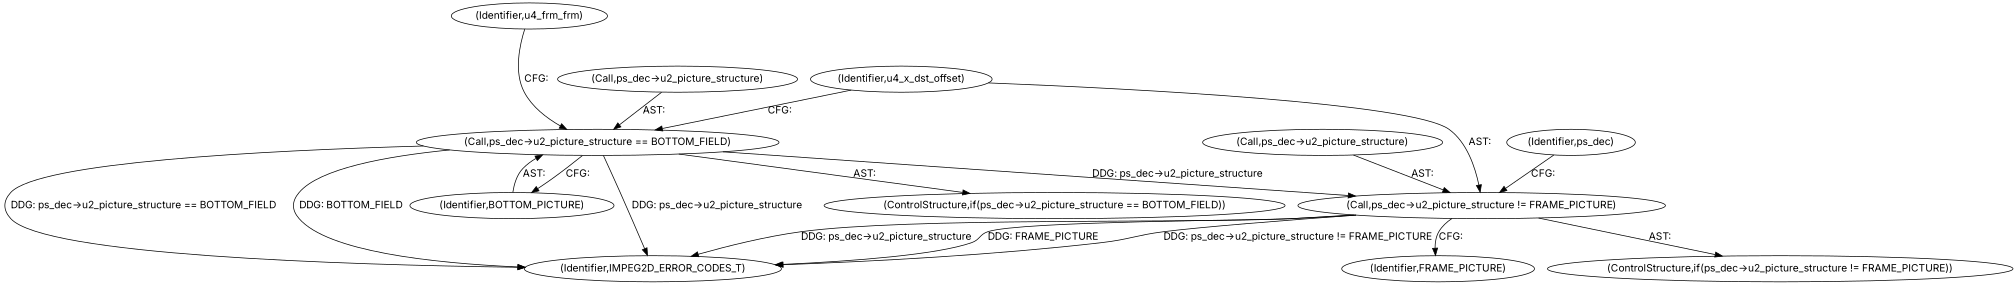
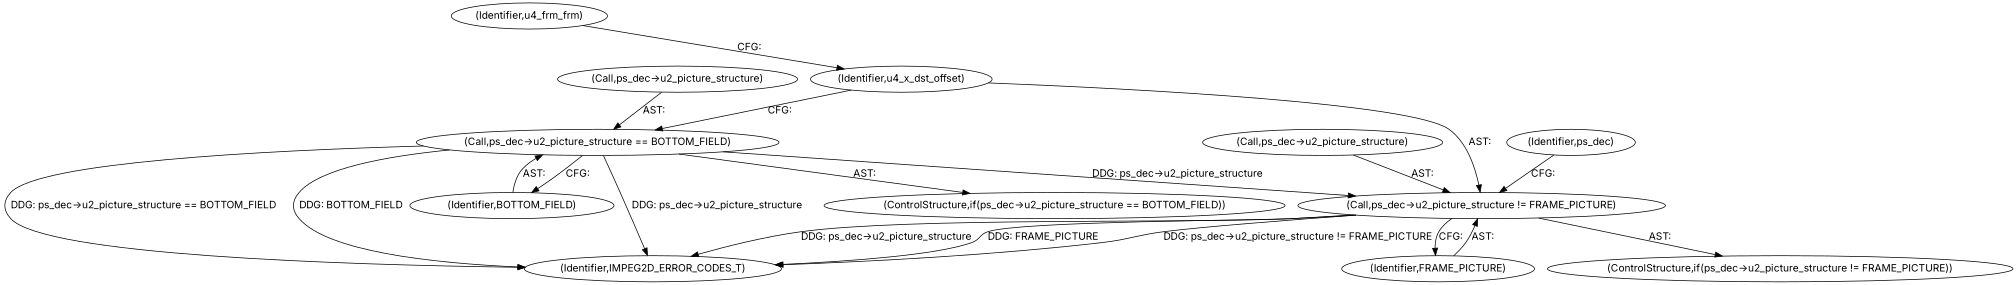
  digraph {
    fontname=Inter
    node [fontname=Inter]
    edge [fontname=Inter]
    n1 [label="(Call,ps_dec->u2_picture_structure == BOTTOM_FIELD)"]
-   n2 [label="(Identifier,BOTTOM_PICTURE)"]
+   n2 [label="(Identifier,BOTTOM_FIELD)"]
    n3 [label="(Identifier,IMPEG2D_ERROR_CODES_T)"]
    n4 [label="(ControlStructure,if(ps_dec->u2_picture_structure == BOTTOM_FIELD))"]
    n5 [label="(Call,ps_dec->u2_picture_structure != FRAME_PICTURE)"]
    n6 [label="(ControlStructure,if(ps_dec->u2_picture_structure != FRAME_PICTURE))"]
    n7 [label="(Identifier,FRAME_PICTURE)"]
    n8 [label="(Identifier,ps_dec)"]
    n9 [label="(Identifier,u4_x_dst_offset)"]
    n10 [label="(Call,ps_dec->u2_picture_structure)"]
    n11 [label="(Identifier,u4_frm_frm)"]
    n12 [label="(Call,ps_dec->u2_picture_structure)"]
    n1 -> n2 [label="CFG: "]
    n1 -> n3 [label="DDG: ps_dec->u2_picture_structure"]
    n1 -> n3 [label="DDG: ps_dec->u2_picture_structure == BOTTOM_FIELD"]
    n1 -> n3 [label="DDG: BOTTOM_FIELD"]
    n1 -> n4 [label="AST: "]
    n1 -> n5 [label="DDG: ps_dec->u2_picture_structure"]
    n2 -> n1 [label="AST: "]
    n5 -> n3 [label="DDG: ps_dec->u2_picture_structure != FRAME_PICTURE"]
    n5 -> n3 [label="DDG: ps_dec->u2_picture_structure"]
    n5 -> n3 [label="DDG: FRAME_PICTURE"]
    n5 -> n6 [label="AST: "]
    n5 -> n7 [label="CFG: "]
+   n7 -> n5 [label="AST: "]
    n8 -> n5 [label="CFG: "]
    n9 -> n1 [label="CFG: "]
    n9 -> n5 [label="AST: "]
    n10 -> n5 [label="AST: "]
-   n11 -> n1 [label="CFG: "]
+   n11 -> n9 [label="CFG: "]
    n12 -> n1 [label="AST: "]
  }
